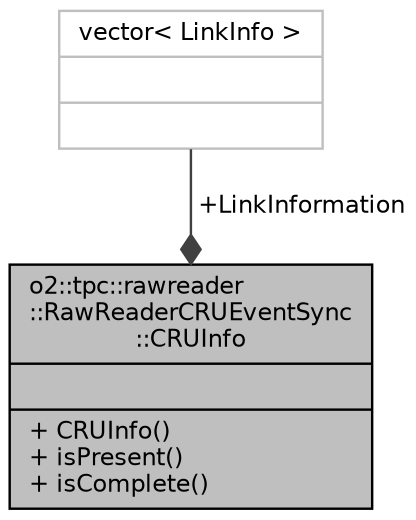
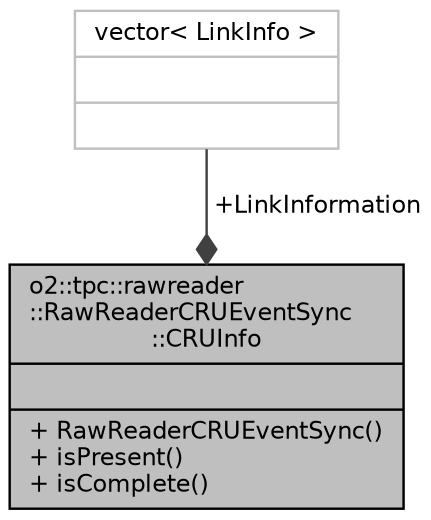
  digraph {
    node [fontname=Helvetica fontsize=10 shape=record]
-   n1 [color=black fillcolor=grey75 fontcolor=black height=0.2 label="{o2::tpc::rawreader\l::RawReaderCRUEventSync\l::CRUInfo\n||+ CRUInfo()\l+ isPresent()\l+ isComplete()\l}" style=filled width=0.4]
+   n1 [color=black fillcolor=grey75 fontcolor=black height=0.2 label="{o2::tpc::rawreader\l::RawReaderCRUEventSync\l::CRUInfo\n||+ RawReaderCRUEventSync()\l+ isPresent()\l+ isComplete()\l}" style=filled width=0.4]
    n2 [color=grey75 height=0.2 label="{vector\< LinkInfo \>\n||}" width=0.4]
    n2 -> n1 [arrowhead=diamond color=grey25 fontname=Helvetica fontsize=10 label=" +LinkInformation" labelfontname=Helvetica labelfontsize=10 style=solid]
  }
